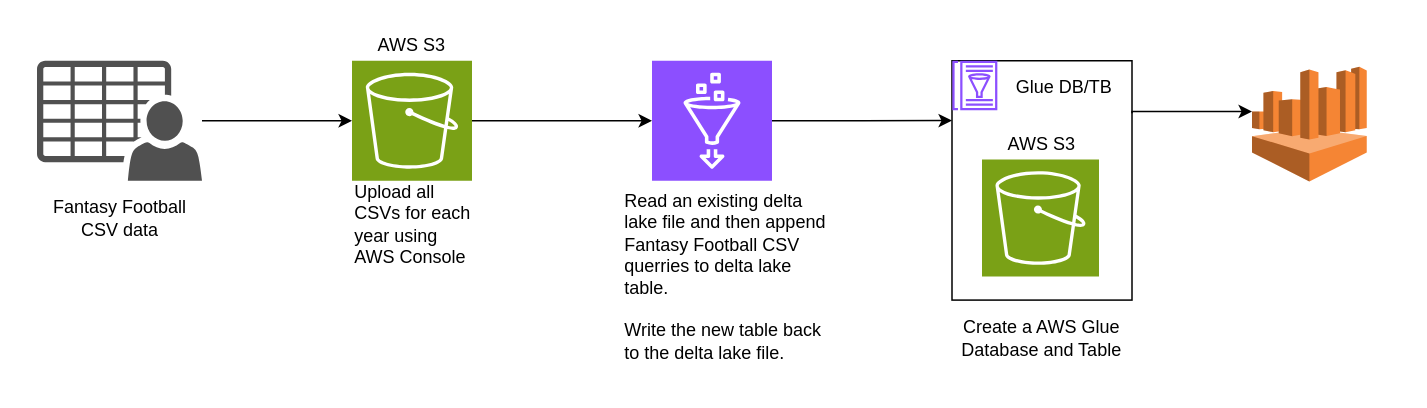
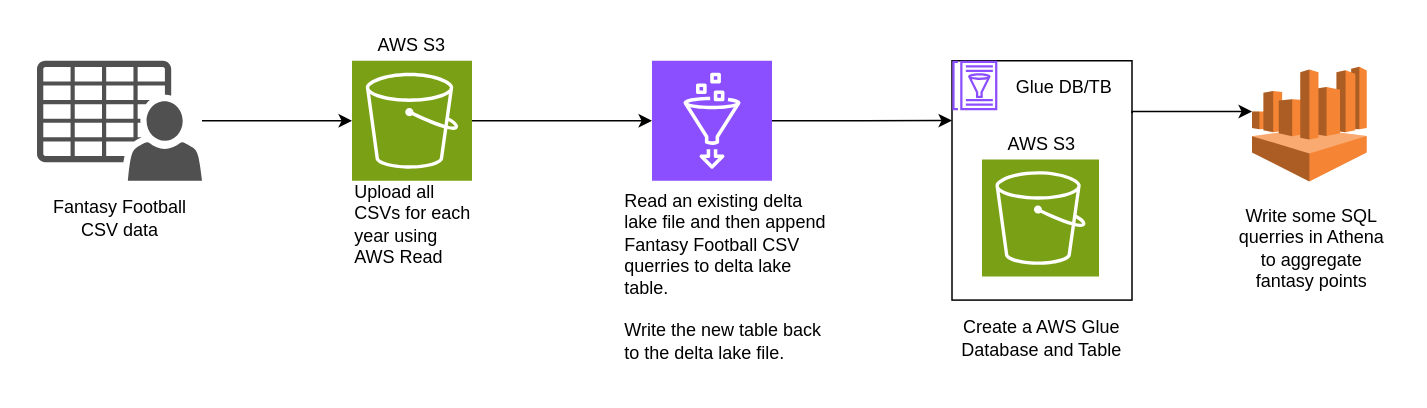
  <mxCell id="0" />
  <mxCell id="1" parent="0" />
  <mxCell id="2" value="" style="edgeStyle=orthogonalEdgeStyle;rounded=0;orthogonalLoop=1;jettySize=auto;html=1;" edge="1" parent="1" source="3" target="4"><mxGeometry relative="1" as="geometry" /></mxCell>
  <mxCell id="3" value="" style="sketch=0;pointerEvents=1;shadow=0;dashed=0;html=1;strokeColor=none;fillColor=#505050;labelPosition=center;verticalLabelPosition=bottom;verticalAlign=top;outlineConnect=0;align=center;shape=mxgraph.office.users.csv_file;" vertex="1" parent="1"><mxGeometry x="24" y="40" width="110" height="80" as="geometry" /></mxCell>
  <mxCell id="4" value="" style="sketch=0;points=[[0,0,0],[0.25,0,0],[0.5,0,0],[0.75,0,0],[1,0,0],[0,1,0],[0.25,1,0],[0.5,1,0],[0.75,1,0],[1,1,0],[0,0.25,0],[0,0.5,0],[0,0.75,0],[1,0.25,0],[1,0.5,0],[1,0.75,0]];outlineConnect=0;fontColor=#232F3E;fillColor=#7AA116;strokeColor=#ffffff;dashed=0;verticalLabelPosition=bottom;verticalAlign=top;align=center;html=1;fontSize=12;fontStyle=0;aspect=fixed;shape=mxgraph.aws4.resourceIcon;resIcon=mxgraph.aws4.s3;" vertex="1" parent="1"><mxGeometry x="234" y="40" width="80" height="80" as="geometry" /></mxCell>
  <mxCell id="5" value="AWS S3" style="text;html=1;strokeColor=none;fillColor=none;align=center;verticalAlign=middle;whiteSpace=wrap;rounded=0;" vertex="1" parent="1"><mxGeometry x="234" y="20" width="80" height="20" as="geometry" /></mxCell>
- <mxCell id="6" value="Upload all CSVs for each year using AWS Console" style="text;html=1;strokeColor=none;fillColor=none;align=left;verticalAlign=middle;whiteSpace=wrap;rounded=0;" vertex="1" parent="1"><mxGeometry x="234" y="120.5" width="80" height="56" as="geometry" /></mxCell>
+ <mxCell id="6" value="Upload all CSVs for each year using AWS Read" style="text;html=1;strokeColor=none;fillColor=none;align=left;verticalAlign=middle;whiteSpace=wrap;rounded=0;" vertex="1" parent="1"><mxGeometry x="234" y="120.5" width="80" height="56" as="geometry" /></mxCell>
  <mxCell id="7" value="" style="outlineConnect=0;dashed=0;verticalLabelPosition=bottom;verticalAlign=top;align=center;html=1;shape=mxgraph.aws3.athena;fillColor=#F58534;gradientColor=none;" vertex="1" parent="1"><mxGeometry x="834" y="44" width="76.5" height="76.5" as="geometry" /></mxCell>
  <mxCell id="8" value="" style="edgeStyle=orthogonalEdgeStyle;rounded=0;orthogonalLoop=1;jettySize=auto;html=1;entryX=0;entryY=0.25;entryDx=0;entryDy=0;" edge="1" parent="1" source="9" target="12"><mxGeometry relative="1" as="geometry"><mxPoint x="594" y="79" as="targetPoint" /></mxGeometry></mxCell>
  <mxCell id="9" value="" style="sketch=0;points=[[0,0,0],[0.25,0,0],[0.5,0,0],[0.75,0,0],[1,0,0],[0,1,0],[0.25,1,0],[0.5,1,0],[0.75,1,0],[1,1,0],[0,0.25,0],[0,0.5,0],[0,0.75,0],[1,0.25,0],[1,0.5,0],[1,0.75,0]];outlineConnect=0;fontColor=#232F3E;fillColor=#8C4FFF;strokeColor=#ffffff;dashed=0;verticalLabelPosition=bottom;verticalAlign=top;align=center;html=1;fontSize=12;fontStyle=0;aspect=fixed;shape=mxgraph.aws4.resourceIcon;resIcon=mxgraph.aws4.glue;" vertex="1" parent="1"><mxGeometry x="434" y="40" width="80" height="80" as="geometry" /></mxCell>
  <mxCell id="10" value="Read an existing delta lake file and then append Fantasy Football CSV querries to delta lake table.&lt;br&gt;&lt;br&gt;Write the new table back to the delta lake file." style="text;html=1;strokeColor=none;fillColor=none;align=left;verticalAlign=top;whiteSpace=wrap;rounded=0;" vertex="1" parent="1"><mxGeometry x="414" y="120" width="140" height="122" as="geometry" /></mxCell>
  <mxCell id="11" value="" style="group" vertex="1" connectable="0" parent="1"><mxGeometry x="634" y="40" width="120" height="210" as="geometry" /></mxCell>
  <mxCell id="12" value="" style="rounded=0;whiteSpace=wrap;html=1;" vertex="1" parent="11"><mxGeometry width="120" height="159.559" as="geometry" /></mxCell>
  <mxCell id="13" value="" style="group" vertex="1" connectable="0" parent="11"><mxGeometry x="20" y="45.294" width="80" height="100.882" as="geometry" /></mxCell>
  <mxCell id="14" value="AWS S3" style="text;html=1;strokeColor=none;fillColor=none;align=center;verticalAlign=middle;whiteSpace=wrap;rounded=0;" vertex="1" parent="13"><mxGeometry width="80" height="20.588" as="geometry" /></mxCell>
  <mxCell id="15" value="" style="sketch=0;points=[[0,0,0],[0.25,0,0],[0.5,0,0],[0.75,0,0],[1,0,0],[0,1,0],[0.25,1,0],[0.5,1,0],[0.75,1,0],[1,1,0],[0,0.25,0],[0,0.5,0],[0,0.75,0],[1,0.25,0],[1,0.5,0],[1,0.75,0]];outlineConnect=0;fontColor=#232F3E;fillColor=#7AA116;strokeColor=#ffffff;dashed=0;verticalLabelPosition=bottom;verticalAlign=top;align=center;html=1;fontSize=12;fontStyle=0;aspect=fixed;shape=mxgraph.aws4.resourceIcon;resIcon=mxgraph.aws4.s3;" vertex="1" parent="13"><mxGeometry y="20.588" width="78" height="78" as="geometry" /></mxCell>
  <mxCell id="16" value="" style="sketch=0;outlineConnect=0;fontColor=#232F3E;gradientColor=none;fillColor=#8C4FFF;strokeColor=none;dashed=0;verticalLabelPosition=bottom;verticalAlign=top;align=center;html=1;fontSize=12;fontStyle=0;aspect=fixed;pointerEvents=1;shape=mxgraph.aws4.glue_data_catalog;" vertex="1" parent="11"><mxGeometry width="30.46" height="33" as="geometry" /></mxCell>
  <mxCell id="17" value="Glue DB/TB" style="text;html=1;strokeColor=none;fillColor=none;align=center;verticalAlign=middle;whiteSpace=wrap;rounded=0;" vertex="1" parent="11"><mxGeometry x="30.46" width="89.54" height="35" as="geometry" /></mxCell>
  <mxCell id="18" value="Create a AWS Glue Database and Table" style="text;html=1;strokeColor=none;fillColor=none;align=center;verticalAlign=middle;whiteSpace=wrap;rounded=0;" vertex="1" parent="11"><mxGeometry y="159.559" width="120" height="50.441" as="geometry" /></mxCell>
  <mxCell id="19" value="" style="edgeStyle=orthogonalEdgeStyle;rounded=0;orthogonalLoop=1;jettySize=auto;html=1;exitX=1;exitY=1;exitDx=0;exitDy=0;entryX=0;entryY=0.39;entryDx=0;entryDy=0;entryPerimeter=0;" edge="1" parent="1" source="17" target="7"><mxGeometry relative="1" as="geometry"><Array as="points"><mxPoint x="834" y="74" /></Array></mxGeometry></mxCell>
+ <mxCell id="20" value="Write some SQL querries in Athena to aggregate fantasy points" style="text;html=1;strokeColor=none;fillColor=none;align=center;verticalAlign=middle;whiteSpace=wrap;rounded=0;" vertex="1" parent="1"><mxGeometry x="819" y="130" width="110" height="70" as="geometry" /></mxCell>
  <mxCell id="21" style="edgeStyle=orthogonalEdgeStyle;rounded=0;orthogonalLoop=1;jettySize=auto;html=1;entryX=0;entryY=0.5;entryDx=0;entryDy=0;entryPerimeter=0;" edge="1" parent="1" source="4" target="9"><mxGeometry relative="1" as="geometry" /></mxCell>
  <mxCell id="22" value="Fantasy Football CSV data" style="text;html=1;strokeColor=none;fillColor=none;align=center;verticalAlign=middle;whiteSpace=wrap;rounded=0;" vertex="1" parent="1"><mxGeometry x="20.75" y="130" width="116.5" height="30" as="geometry" /></mxCell>
